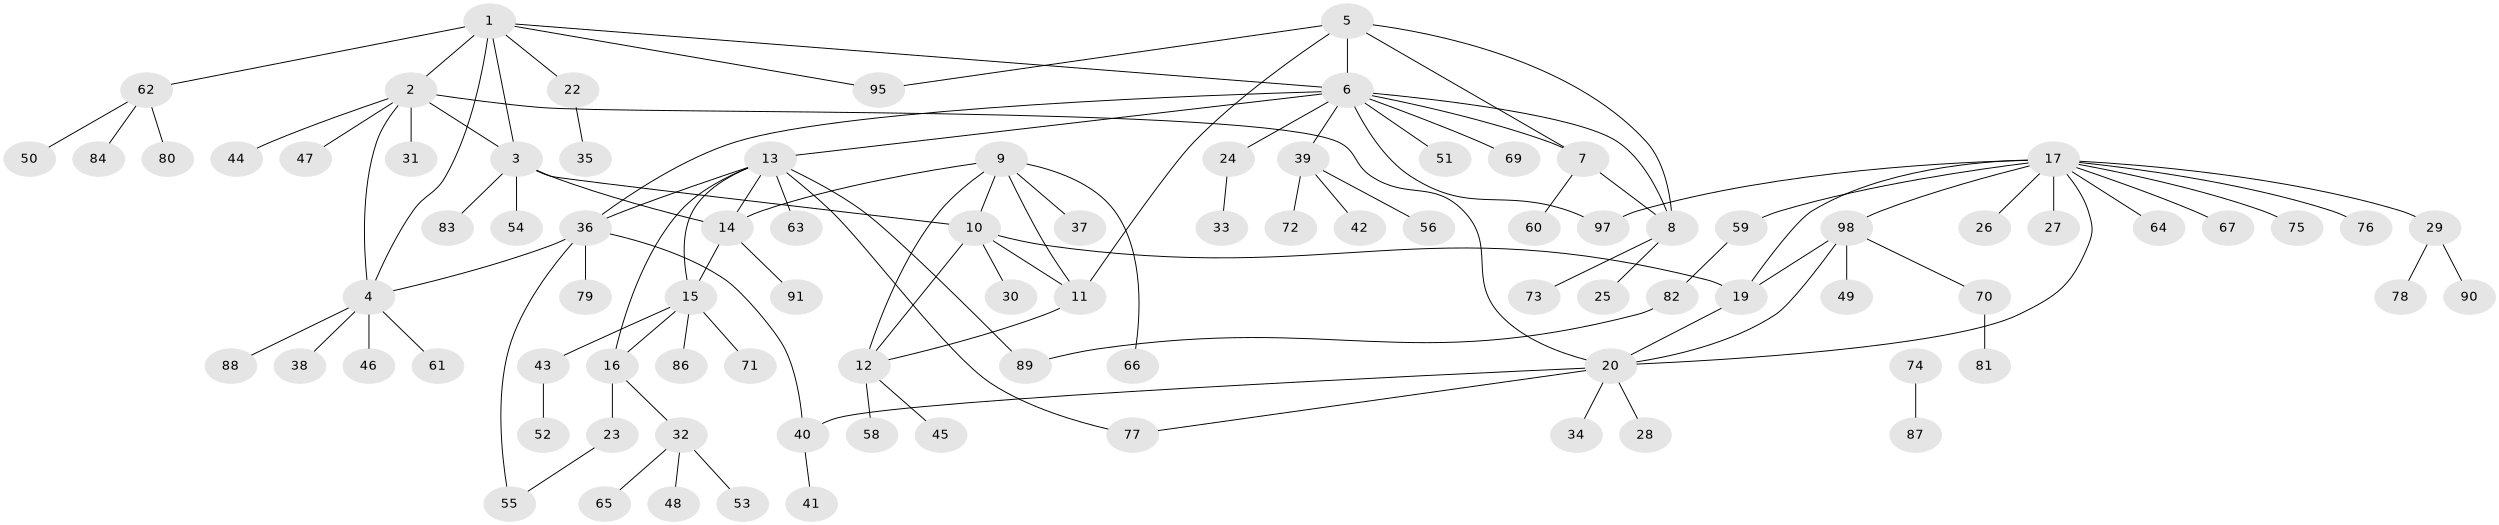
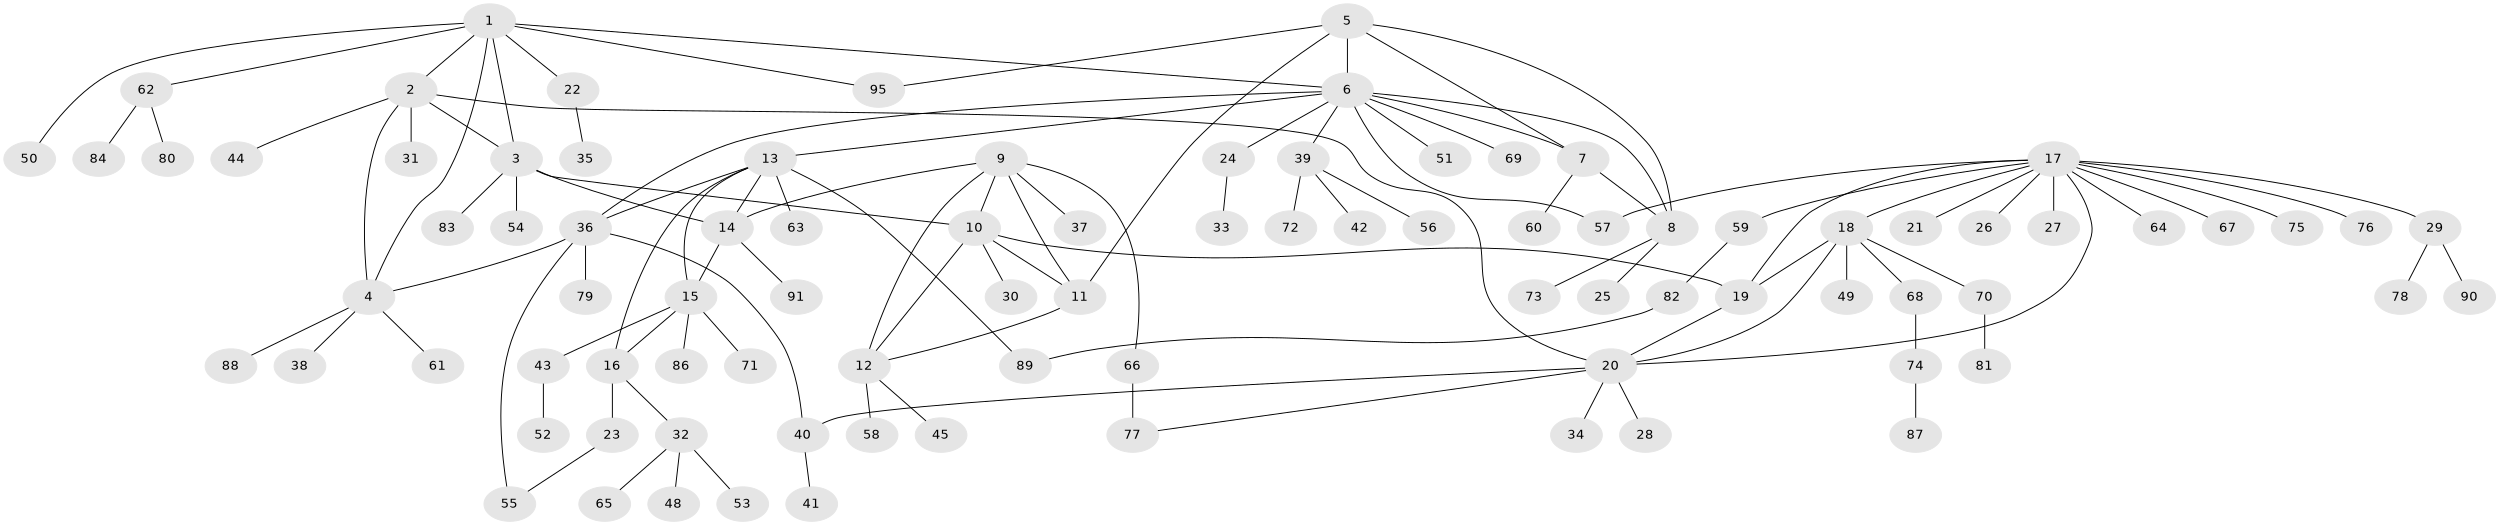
  graph {
    fontname="DejaVu Sans"
    node [color=gray90 fontname="DejaVu Sans" style=filled]
    edge [fontname="DejaVu Sans"]
    1
    2
    3
    4
    6
    22
    50
    62
    n9 [label=95]
    20
    31
    44
-   47
    10
    14
    54
    83
    38
-   46
    61
    88
    7
    8
    13
    24
    36
    39
    51
    69
-   57 [label=97]
+   57
    35
    80
    84
    77
    28
    34
    40
    11
    12
    19
    30
    15
    91
    5
    60
    25
    73
    16
    63
    89
    17
-   18 [label=98]
+   18
+   21
    26
    27
    29
    59
    64
    67
    75
    76
    33
    55
    79
    42
    56
    72
    9
    37
    66
    45
    58
    43
    71
    86
    23
    32
    52
    48
    53
    65
    49
+   68
    70
    78
    90
    82
    74
    81
    41
    87
    1 -- 2
    1 -- 3
    1 -- 4
    1 -- 6
    1 -- 22
-   62 -- 50
+   1 -- 50
    1 -- 62
    1 -- n9
    2 -- 3
    2 -- 4
    2 -- 20
    2 -- 31
    2 -- 44
-   2 -- 47
    3 -- 10
    3 -- 14
    3 -- 54
    3 -- 83
    4 -- 38
-   4 -- 46
    4 -- 61
    4 -- 88
    6 -- 7
    6 -- 8
    6 -- 13
    6 -- 24
    6 -- 36
    6 -- 39
    6 -- 51
    6 -- 69
    6 -- 57
    22 -- 35
    62 -- 80
    62 -- 84
    20 -- 77
    20 -- 28
    20 -- 34
    20 -- 40
    10 -- 11
    10 -- 12
    10 -- 19
    10 -- 30
    14 -- 15
    14 -- 91
    7 -- 8
    7 -- 60
    8 -- 25
    8 -- 73
    13 -- 14
    13 -- 36
-   13 -- 77
+   66 -- 77
    13 -- 15
    13 -- 16
    13 -- 63
    13 -- 89
    24 -- 33
    36 -- 4
    36 -- 40
    36 -- 55
    36 -- 79
    39 -- 42
    39 -- 56
    39 -- 72
    40 -- 41
    11 -- 12
    12 -- 45
    12 -- 58
    19 -- 20
    15 -- 16
    15 -- 43
    15 -- 71
    15 -- 86
    5 -- 6
    5 -- n9
    5 -- 7
    5 -- 8
    5 -- 11
    16 -- 23
    16 -- 32
    17 -- 20
    17 -- 57
    17 -- 19
    17 -- 18
+   17 -- 21
    17 -- 26
    17 -- 27
    17 -- 29
    17 -- 59
    17 -- 64
    17 -- 67
    17 -- 75
    17 -- 76
    18 -- 20
    18 -- 19
    18 -- 49
+   18 -- 68
    18 -- 70
    29 -- 78
    29 -- 90
    59 -- 82
    9 -- 10
    9 -- 14
    9 -- 11
    9 -- 12
    9 -- 37
    9 -- 66
    43 -- 52
    23 -- 55
    32 -- 48
    32 -- 53
    32 -- 65
+   68 -- 74
    70 -- 81
    82 -- 89
    74 -- 87
  }
